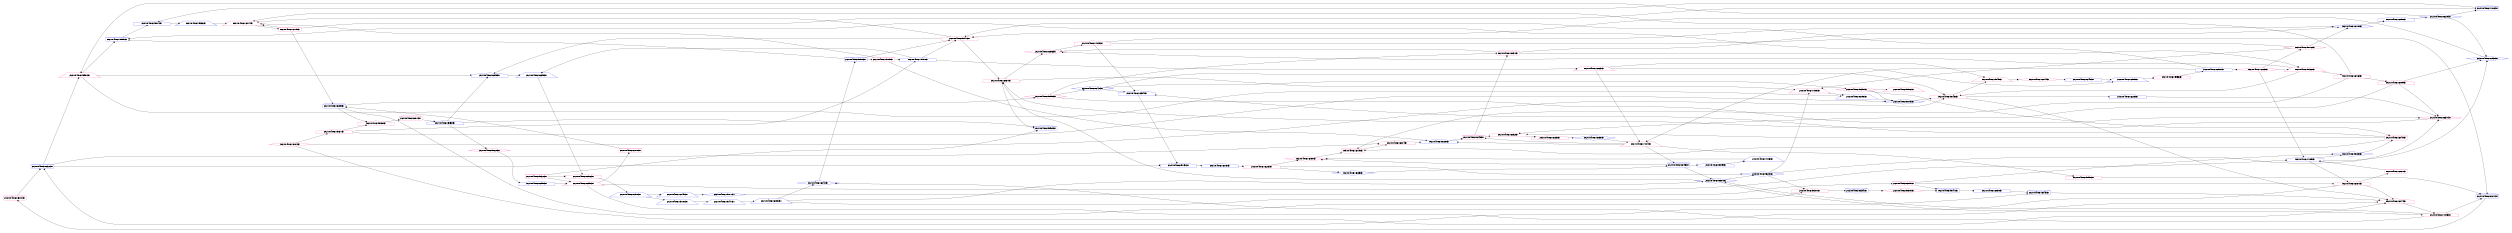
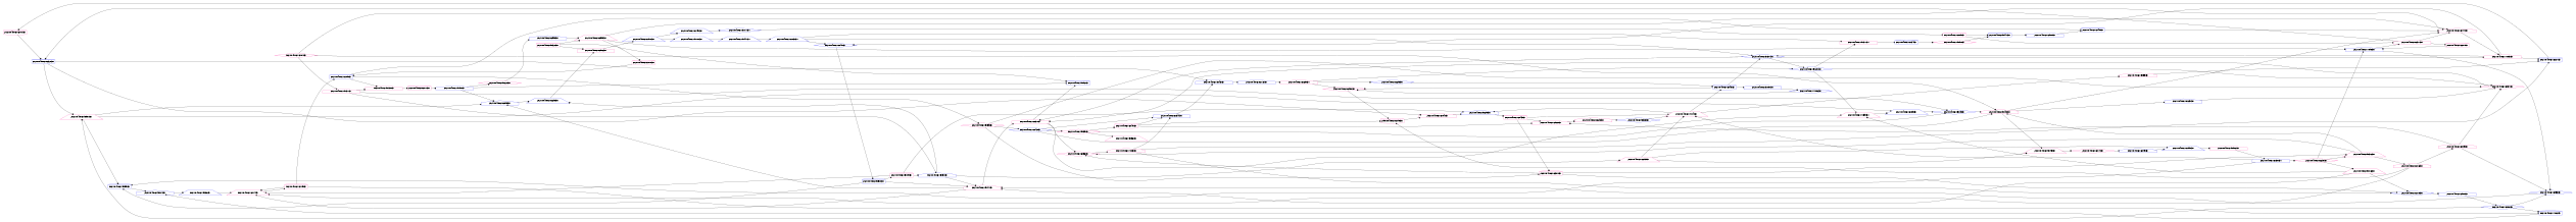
  digraph {
    rankdir=LR
    node [color=deeppink shape=house]
    edge [arrowhead=dot]
    n1 [label="2021_04_06-16_01_31" shape=cylinder]
    n2 [color=blue label="2021_04_06-16_32_31" shape=cylinder]
    n3 [label="2021_04_06-15_51_31" shape=trapezium]
    n4 [label="2021_04_06-16_04_31"]
    n5 [color=blue label="2021_04_06-15_43_31"]
    n6 [color=blue label="2021_04_06-16_20_31" shape=diamond]
    n7 [color=blue label="2021_04_06-16_53_31" shape=diamond]
    n8 [color=blue label="2021_04_06-17_02_31" shape=cylinder]
    n9 [label="2021_04_06-15_41_31"]
    n10 [color=blue label="2021_04_06-15_07_31"]
    n11 [color=blue label="2021_04_06-15_59_31" shape=cylinder]
    n12 [color=blue label="2021_04_06-16_05_31" shape=trapezium]
    n13 [color=blue label="2021_04_06-16_05_31"]
    n14 [label="2021_04_06-16_40_31" shape=cylinder]
    n15 [label="2091_04_06-16_19_31" shape=cylinder]
    n16 [color=blue label="2021_04_06-16_34_31"]
    n17 [label="2021_04_06-16_52_31"]
    n18 [label="2021_04_06-16_23_31"]
    n19 [label="2021_04_06-16_44_31"]
    n20 [label="2021_04_06-17_05_31"]
    n21 [color=blue label="2021_04_06-16_27_31" shape=cylinder]
    n22 [color=blue label="2021_04_06-16_40_31" shape=diamond]
    n23 [color=blue label="2021_04_06-15_37_31" shape=diamond]
    n24 [label="2021_04_06-16_07_31" shape=diamond]
    n25 [label="2021_04_06-15_37_31"]
    n26 [label="2021_04_06-15_43_31"]
    n27 [label="2021_04_06-15_30_31"]
    n28 [color=blue label="2021_04_06-15_51_31"]
    n29 [color=blue label="2021_04_06-15_15_31" shape=diamond]
    n30 [label="2021_04_06-15_45_31" shape=trapezium]
    n31 [color=blue label="2021_04_06-16_23_31"]
    n32 [color=blue label="2021_04_06-16_05_31" shape=cylinder]
    n33 [color=blue label="2021_04_06-16_45_31" shape=cylinder]
    n34 [label="2021_04_06-15_55_31" shape=diamond]
    n35 [label="2021_04_06-16_01_31" shape=cylinder]
    n36 [color=blue label="2021_04_06-16_42_31" shape=diamond]
    n37 [label="2021_04_06-16_31_31" shape=cylinder]
    n38 [label="2021_04_06-16_37_31" shape=diamond]
    n39 [color=blue label="2021_04_06-15_36_31" shape=trapezium]
    n40 [label="2021_04_06-16_14_31" shape=trapezium]
    n41 [label="2021_04_06-16_14_31" shape=diamond]
    n42 [color=blue label="2021_04_06-16_49_31"]
    n43 [label="2021_04_06-15_39_31" shape=diamond]
    n44 [label="2021_04_06-15_56_31" shape=trapezium]
    n45 [color=blue label="2021_04_06-16_55_31" shape=trapezium]
    n46 [label="2021_04_06-15_56_31"]
    n47 [color=blue label="2021_04_06-15_52_31" shape=cylinder]
    n48 [color=blue label="2021_04_06-15_18_31" shape=trapezium]
    n49 [color=blue label="2021_04_06-15_47_31" shape=trapezium]
    n50 [color=blue label="2021_04_06-15_50_31" shape=cylinder]
    n51 [label="2021_04_06-15_19_31" shape=cylinder]
    n52 [color=blue label="2021_04_06-15_09_31"]
-   n53 [color=blue label="2021_04_06-17_06_31" shape=trapezium]
+   n53 [color=blue label="2021_04_06-17_06_31" shape=diamond]
    n54 [label="2021_04_06-16_50_31" shape=diamond]
    n55 [color=blue label="2021_04_06-16_03_31" shape=trapezium]
    n56 [label="2021_04_06-15_37_31"]
    n57 [color=blue label="2021_04_06-16_34_31" shape=cylinder]
    n58 [color=blue label="2021_04_06-15_20_31" shape=diamond]
    n59 [label="2021_04_06-16_37_31"]
    n60 [label="2021_04_06-15_36_31" shape=trapezium]
    n61 [color=blue label="2021_04_06-16_18_31" shape=diamond]
    n62 [label="2021_04_06-16_56_31" shape=diamond]
    n63 [label="2021_04_06-16_16_31"]
    n64 [color=blue label="2021_04_06-16_58_31"]
    n65 [label="2021_04_06-17_03_31"]
    n66 [color=blue label="2021_04_06-15_29_31"]
    n67 [color=blue label="2021_04_06-16_25_31" shape=trapezium]
    n68 [label="2021_04_06-16_23_31" shape=trapezium]
    n69 [label="2021_04_06-16_15_31" shape=cylinder]
    n70 [label="2021_04_06-16_43_31" shape=cylinder]
    n71 [color=blue label="2021_04_06-15_38_31" shape=diamond]
    n72 [label="2021_04_06-17_04_31" shape=trapezium]
    n73 [label="2021_04_06-16_55_31" shape=trapezium]
    n74 [color=blue label="2021_04_06-17_05_31"]
    n75 [label="2021_04_06-16_08_31" shape=cylinder]
-   n76 [color=blue label="2021_04_06-15_08_31" shape=diamond]
    n77 [label="2021_04_06-16_37_31"]
    n78 [color=blue label="2021_04_06-16_25_31" shape=diamond]
    n79 [color=blue label="2021_04_06-16_45_31" shape=cylinder]
    n80 [color=blue label="2021_04_06-15_41_31" shape=cylinder]
    n81 [color=blue label="2021_04_06-16_50_31"]
    n82 [color=blue label="2021_04_06-16_58_31"]
    n83 [label="2021_04_06-16_23_31" shape=diamond]
    n84 [label="2021_04_06-15_55_31"]
-   n85 [label="2021_04_06-15_16_31" shape=diamond]
+   n85 [label="2021_04_06-15_16_31" shape=trapezium]
    n86 [label="2021_04_06-16_56_31"]
    n87 [label="2021_04_06-17_39_31" shape=trapezium]
    n88 [label="2021_04_06-16_25_31"]
    n89 [color=blue label="2021_04_06-16_49_31" shape=trapezium]
    n90 [color=blue label="2021_04_06-15_11_31" shape=diamond]
    n91 [label="2021_04_06-16_09_31" shape=cylinder]
    n92 [label="2021_04_06-16_27_31" shape=cylinder]
    n93 [label="2021_04_06-15_32_31" shape=cylinder]
    n94 [color=blue label="2021_04_06-16_51_31" shape=trapezium]
    n95 [label="2021_04_06-16_09_31"]
    n96 [color=blue label="2021_04_06-15_58_31"]
    n97 [label="2021_04_06-15_22_31" shape=diamond]
    n98 [color=blue label="2021_04_06-16_55_31"]
    n99 [label="2021_04_06-15_50_31" shape=diamond]
    n100 [color=blue label="2021_04_06-16_13_31"]
    n1 -> n2 [arrowhead=box]
    n2 -> n3 [arrowhead=box]
    n2 -> n4 [arrowhead=box]
    n2 -> n5 [arrowhead=box]
    n3 -> n11 [arrowhead=box]
    n3 -> n12
    n3 -> n13
    n4 -> n66
    n5 -> n100
    n6 -> n3 [arrowhead=box]
    n6 -> n7 [arrowhead=box]
    n6 -> n8 [arrowhead=box]
    n7 -> n9 [arrowhead=box]
    n8 -> n10
    n9 -> n13
    n9 -> n40
    n9 -> n59
    n10 -> n39 [arrowhead=box]
    n11 -> n10
    n12 -> n29
    n13 -> n67 [arrowhead=box]
    n14 -> n15 [arrowhead=box]
    n14 -> n16
    n14 -> n17
    n15 -> n4
    n16 -> n5 [arrowhead=box]
    n17 -> n18 [arrowhead=box]
    n18 -> n71
    n19 -> n20 [arrowhead=box]
    n20 -> n21 [arrowhead=box]
    n20 -> n22 [arrowhead=box]
    n20 -> n23
    n21 -> n1 [arrowhead=box]
    n22 -> n50 [arrowhead=box]
    n23 -> n20
    n23 -> n58
    n23 -> n59 [arrowhead=box]
    n24 -> n19 [arrowhead=box]
    n24 -> n25
    n24 -> n26 [arrowhead=box]
    n25 -> n27 [arrowhead=box]
    n25 -> n28
    n25 -> n29 [arrowhead=box]
    n26 -> n19 [arrowhead=box]
    n26 -> n30
    n26 -> n31
    n27 -> n35 [arrowhead=box]
    n28 -> n9 [arrowhead=box]
    n28 -> n67 [arrowhead=box]
    n28 -> n68 [arrowhead=box]
    n29 -> n26
    n30 -> n41 [arrowhead=box]
    n31 -> n38
    n32 -> n27 [arrowhead=box]
    n32 -> n33
    n32 -> n34 [arrowhead=box]
    n33 -> n19 [arrowhead=box]
    n34 -> n36
    n34 -> n37
    n34 -> n38 [arrowhead=box]
    n35 -> n96 [arrowhead=box]
    n36 -> n16
    n36 -> n26 [arrowhead=box]
    n36 -> n43
    n37 -> n60 [arrowhead=box]
    n37 -> n61
    n37 -> n62
    n38 -> n59 [arrowhead=box]
    n39 -> n40
    n40 -> n69
    n41 -> n42
    n42 -> n45
    n43 -> n14 [arrowhead=box]
    n43 -> n29
    n43 -> n44
    n45 -> n46 [arrowhead=box]
    n46 -> n82
    n48 -> n49
    n49 -> n55
    n50 -> n9 [arrowhead=box]
    n50 -> n11
    n50 -> n51
    n51 -> n28 [arrowhead=box]
    n51 -> n40
    n51 -> n66
    n52 -> n53 [arrowhead=box]
    n53 -> n54 [arrowhead=box]
    n54 -> n15
    n55 -> n22 [arrowhead=box]
    n55 -> n23
    n55 -> n56
    n56 -> n57
    n57 -> n99 [arrowhead=box]
    n58 -> n38 [arrowhead=box]
    n58 -> n56 [arrowhead=box]
    n58 -> n87
    n59 -> n47
    n59 -> n62 [arrowhead=box]
    n59 -> n87
    n60 -> n26
    n60 -> n62
    n60 -> n63
    n61 -> n64 [arrowhead=box]
    n62 -> n65
    n63 -> n15
    n63 -> n40
    n63 -> n95 [arrowhead=box]
    n64 -> n6
    n65 -> n16 [arrowhead=box]
    n65 -> n21
    n65 -> n61
    n66 -> n70 [arrowhead=box]
    n67 -> n86
    n68 -> n30 [arrowhead=box]
    n68 -> n45
    n68 -> n72 [arrowhead=box]
    n69 -> n8
    n69 -> n32
    n69 -> n40 [arrowhead=box]
    n70 -> n17
    n70 -> n37 [arrowhead=box]
-   n72 -> n70
+   n70 -> n72
    n71 -> n72
    n72 -> n66
    n72 -> n79
    n72 -> n84 [arrowhead=box]
    n73 -> n19
    n73 -> n74 [arrowhead=box]
    n73 -> n75 [arrowhead=box]
    n74 -> n7 [arrowhead=box]
-   n74 -> n76
    n74 -> n77
    n75 -> n32 [arrowhead=box]
-   n76 -> n14 [arrowhead=box]
    n77 -> n2 [arrowhead=box]
    n77 -> n19
    n77 -> n92
    n78 -> n79 [arrowhead=box]
    n79 -> n23
    n79 -> n52
    n79 -> n54 [arrowhead=box]
    n80 -> n81 [arrowhead=box]
    n81 -> n33
    n82 -> n11
    n82 -> n72 [arrowhead=box]
    n82 -> n83 [arrowhead=box]
    n83 -> n60
    n83 -> n74
    n83 -> n85 [arrowhead=box]
    n84 -> n21 [arrowhead=box]
    n85 -> n9
    n85 -> n61 [arrowhead=box]
    n85 -> n87 [arrowhead=box]
    n86 -> n94
    n87 -> n12 [arrowhead=box]
    n88 -> n54 [arrowhead=box]
    n88 -> n58
    n88 -> n78 [arrowhead=box]
    n89 -> n90
    n90 -> n91
-   n91 -> n76
    n91 -> n77
    n91 -> n80 [arrowhead=box]
    n92 -> n74 [arrowhead=box]
    n93 -> n47 [arrowhead=box]
    n93 -> n73 [arrowhead=box]
    n93 -> n86 [arrowhead=box]
    n94 -> n48
    n94 -> n89 [arrowhead=box]
    n95 -> n7
    n95 -> n17 [arrowhead=box]
    n95 -> n38 [arrowhead=box]
    n96 -> n13 [arrowhead=box]
    n96 -> n47
    n96 -> n97 [arrowhead=box]
    n97 -> n98
    n98 -> n73 [arrowhead=box]
    n99 -> n80 [arrowhead=box]
    n100 -> n88 [arrowhead=box]
  }
